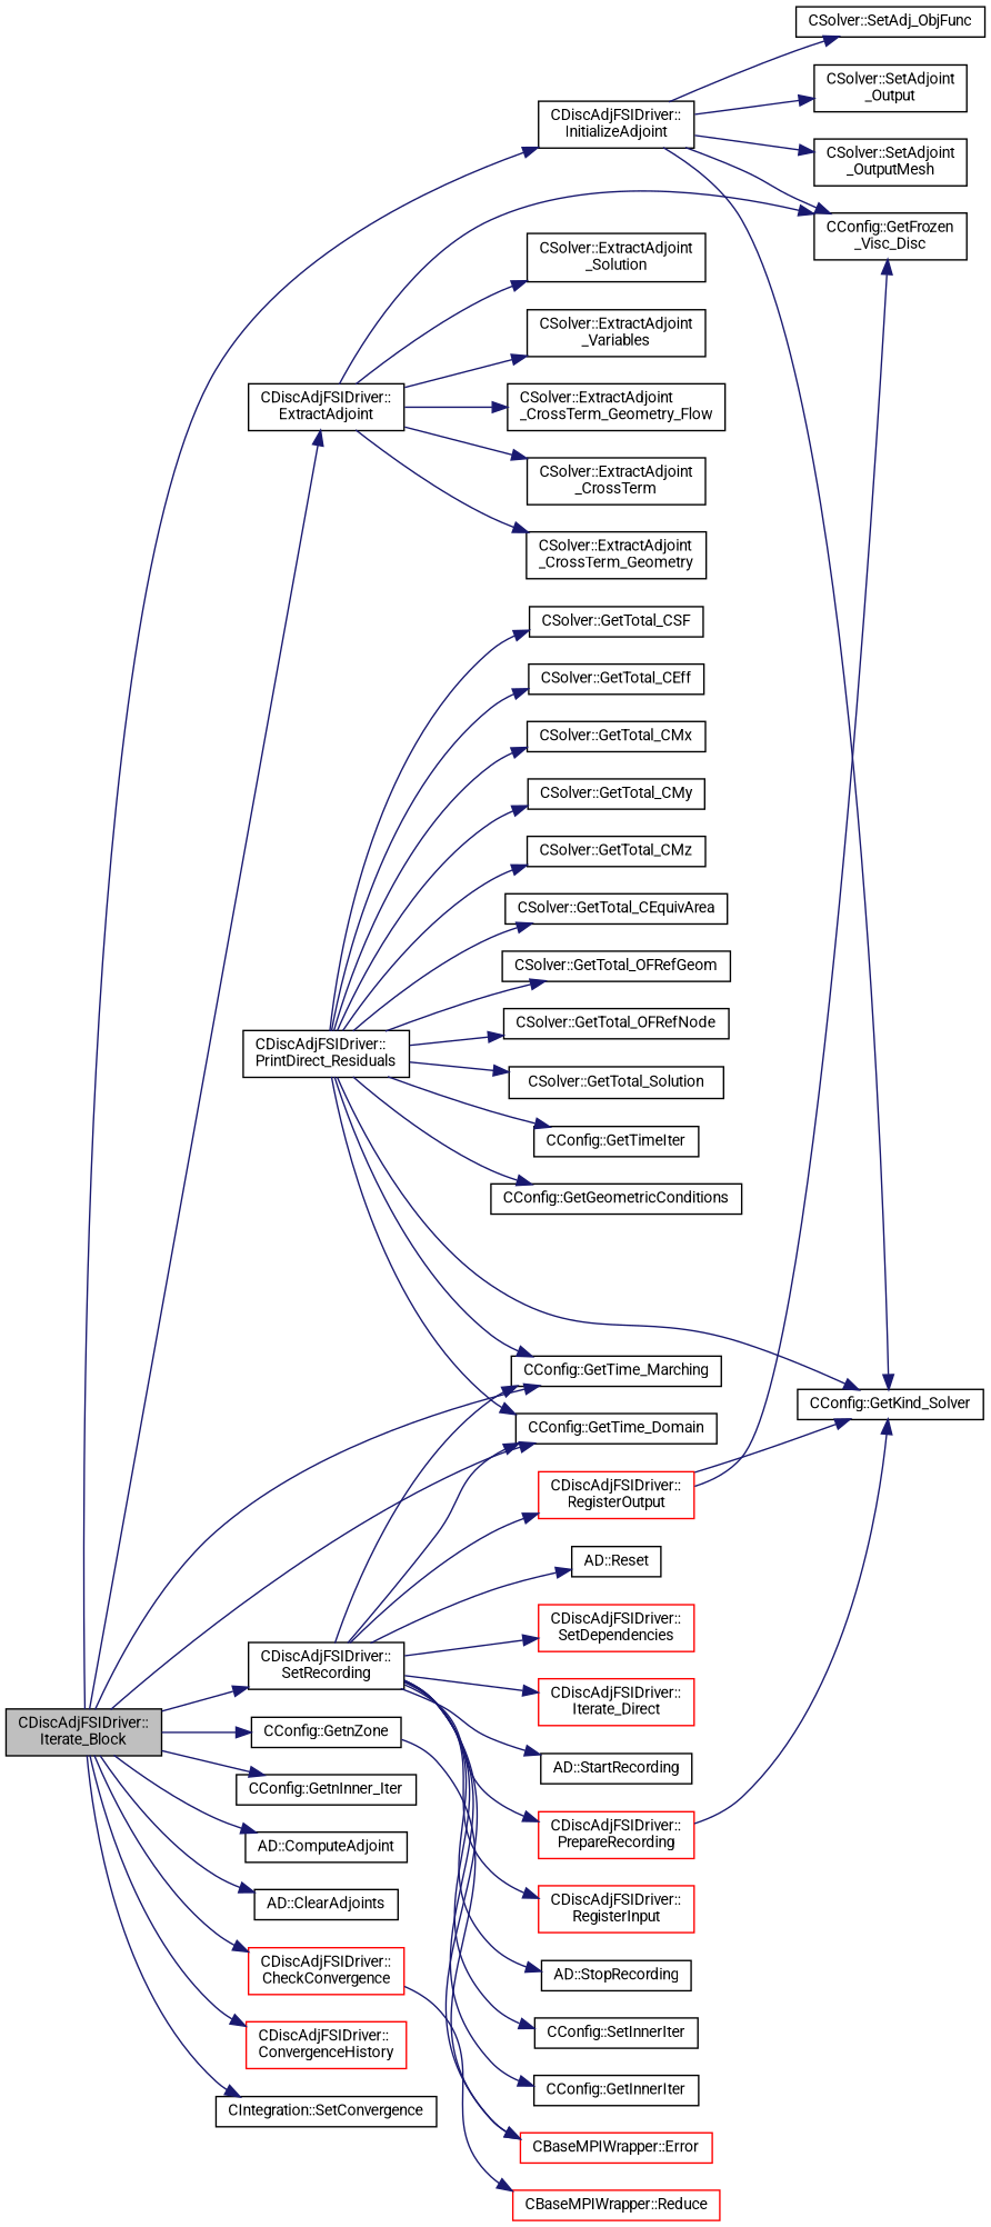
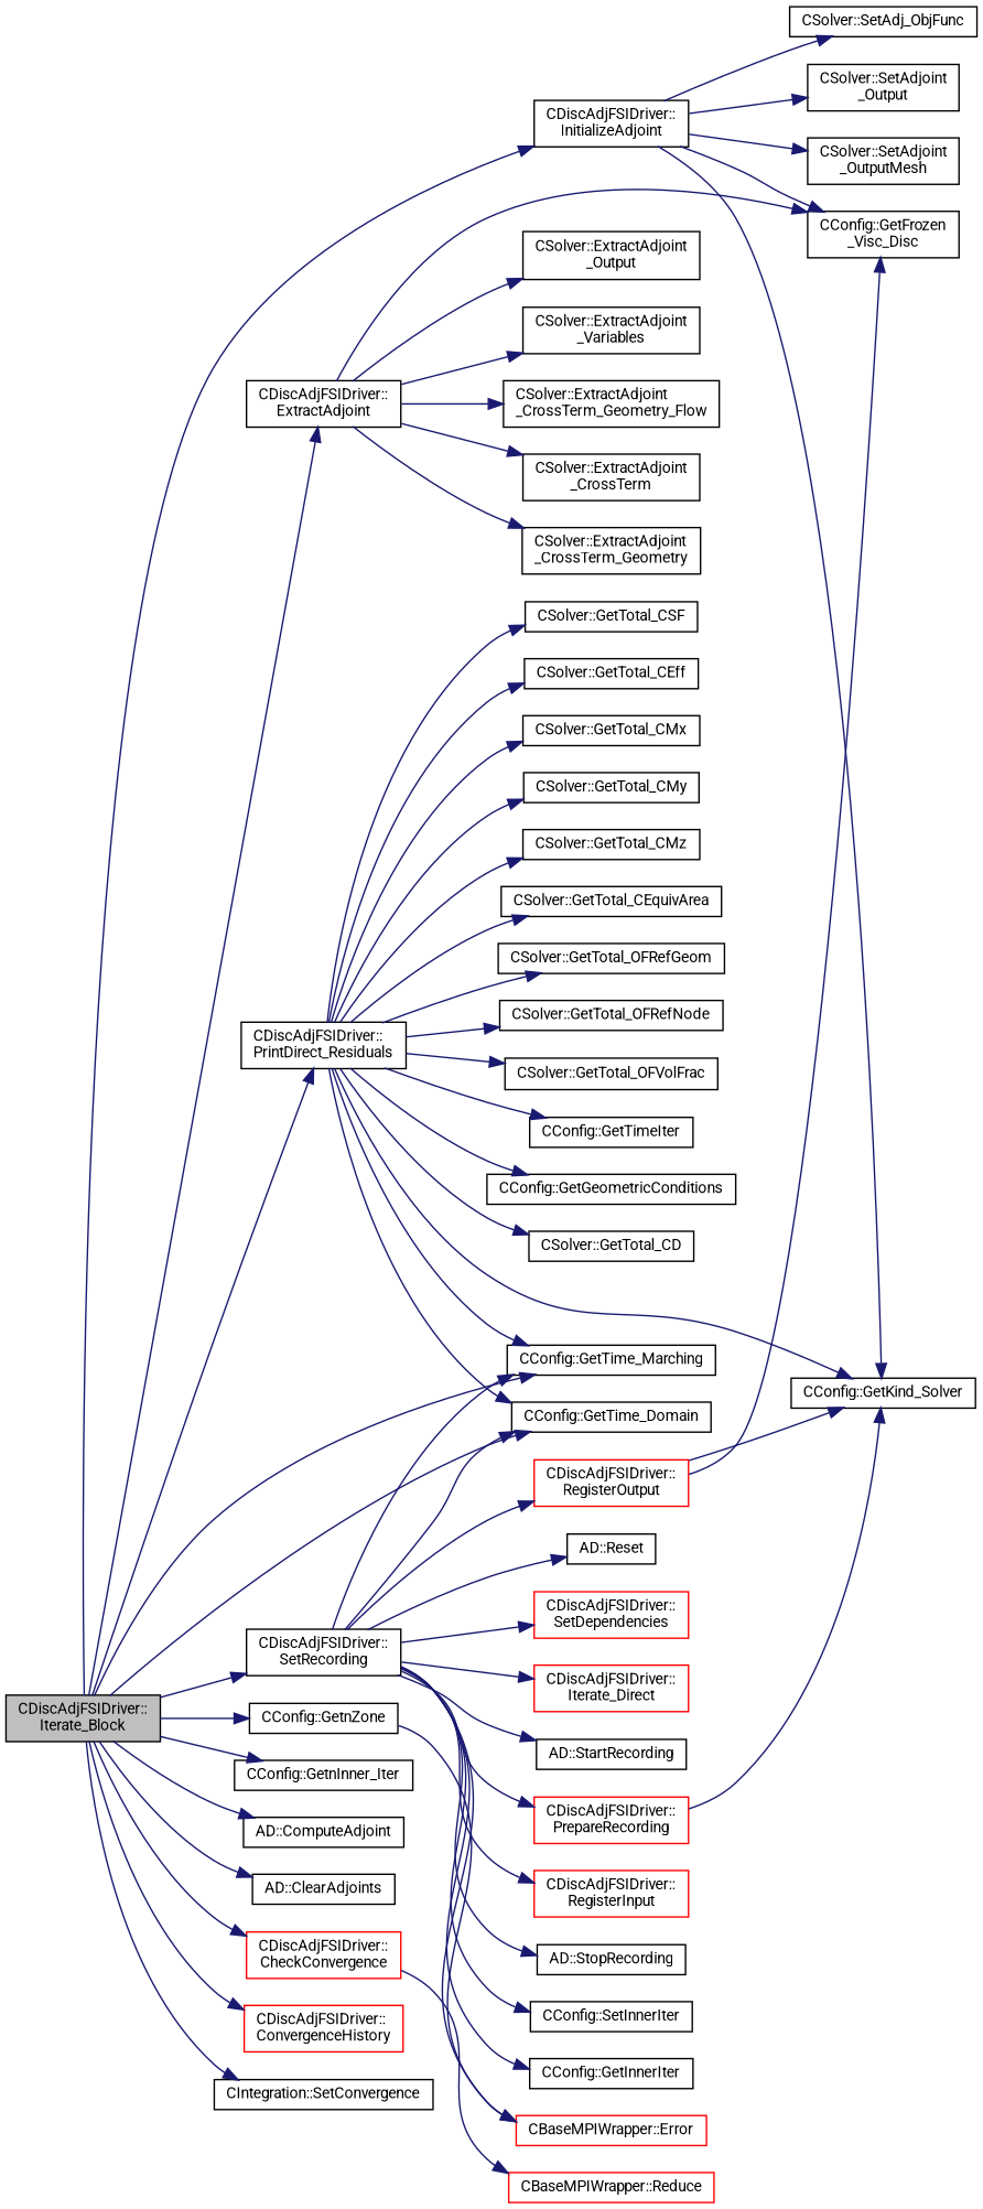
  digraph {
    fontname=Roboto
    rankdir=LR
    node [color=black fillcolor=white fontname=Roboto fontsize=10 shape=record style=filled]
    edge [color=midnightblue fontname=Roboto fontsize=10 labelfontname=Helvetica labelfontsize=10 style=solid]
    n1 [fillcolor=grey75 fontcolor=black height=0.2 label="CDiscAdjFSIDriver::\lIterate_Block" width=0.4]
    n2 [height=0.2 label="CConfig::GetTime_Marching" width=0.4]
    n3 [height=0.2 label="CConfig::GetTime_Domain" width=0.4]
    n4 [height=0.2 label="CDiscAdjFSIDriver::\lSetRecording" width=0.4]
    n5 [height=0.2 label="CDiscAdjFSIDriver::\lPrintDirect_Residuals" width=0.4]
    n6 [height=0.2 label="CConfig::GetnInner_Iter" width=0.4]
    n7 [height=0.2 label="CConfig::GetnZone" width=0.4]
    n8 [height=0.2 label="CDiscAdjFSIDriver::\lInitializeAdjoint" width=0.4]
    n9 [height=0.2 label="AD::ComputeAdjoint" width=0.4]
    n10 [height=0.2 label="CDiscAdjFSIDriver::\lExtractAdjoint" width=0.4]
    n11 [height=0.2 label="AD::ClearAdjoints" width=0.4]
    n12 [color=red height=0.2 label="CDiscAdjFSIDriver::\lCheckConvergence" width=0.4]
    n13 [color=red height=0.2 label="CDiscAdjFSIDriver::\lConvergenceHistory" width=0.4]
    n14 [height=0.2 label="CIntegration::SetConvergence" width=0.4]
    n15 [height=0.2 label="CConfig::GetInnerIter" width=0.4]
    n16 [color=red height=0.2 label="CBaseMPIWrapper::Error" width=0.4]
    n17 [height=0.2 label="AD::Reset" width=0.4]
    n18 [color=red height=0.2 label="CDiscAdjFSIDriver::\lPrepareRecording" width=0.4]
    n19 [color=red height=0.2 label="CDiscAdjFSIDriver::\lSetDependencies" width=0.4]
    n20 [color=red height=0.2 label="CDiscAdjFSIDriver::\lIterate_Direct" width=0.4]
    n21 [height=0.2 label="AD::StartRecording" width=0.4]
    n22 [color=red height=0.2 label="CDiscAdjFSIDriver::\lRegisterInput" width=0.4]
    n23 [color=red height=0.2 label="CDiscAdjFSIDriver::\lRegisterOutput" width=0.4]
    n24 [height=0.2 label="AD::StopRecording" width=0.4]
    n25 [height=0.2 label="CConfig::SetInnerIter" width=0.4]
    n26 [height=0.2 label="CConfig::GetKind_Solver" width=0.4]
    n27 [height=0.2 label="CConfig::GetTimeIter" width=0.4]
    n28 [height=0.2 label="CConfig::GetGeometricConditions" width=0.4]
+   n29 [height=0.2 label="CSolver::GetTotal_CD" width=0.4]
    n30 [height=0.2 label="CSolver::GetTotal_CSF" width=0.4]
    n31 [height=0.2 label="CSolver::GetTotal_CEff" width=0.4]
    n32 [height=0.2 label="CSolver::GetTotal_CMx" width=0.4]
    n33 [height=0.2 label="CSolver::GetTotal_CMy" width=0.4]
    n34 [height=0.2 label="CSolver::GetTotal_CMz" width=0.4]
    n35 [height=0.2 label="CSolver::GetTotal_CEquivArea" width=0.4]
    n36 [height=0.2 label="CSolver::GetTotal_OFRefGeom" width=0.4]
    n37 [height=0.2 label="CSolver::GetTotal_OFRefNode" width=0.4]
-   n38 [height=0.2 label="CSolver::GetTotal_Solution" width=0.4]
+   n38 [height=0.2 label="CSolver::GetTotal_OFVolFrac" width=0.4]
    n39 [height=0.2 label="CConfig::GetFrozen\l_Visc_Disc" width=0.4]
    n40 [height=0.2 label="CSolver::SetAdj_ObjFunc" width=0.4]
    n41 [height=0.2 label="CSolver::SetAdjoint\l_Output" width=0.4]
    n42 [height=0.2 label="CSolver::SetAdjoint\l_OutputMesh" width=0.4]
-   n43 [height=0.2 label="CSolver::ExtractAdjoint\l_Solution" width=0.4]
+   n43 [height=0.2 label="CSolver::ExtractAdjoint\l_Output" width=0.4]
    n44 [height=0.2 label="CSolver::ExtractAdjoint\l_Variables" width=0.4]
    n45 [height=0.2 label="CSolver::ExtractAdjoint\l_CrossTerm_Geometry_Flow" width=0.4]
    n46 [height=0.2 label="CSolver::ExtractAdjoint\l_CrossTerm" width=0.4]
    n47 [height=0.2 label="CSolver::ExtractAdjoint\l_CrossTerm_Geometry" width=0.4]
    n48 [color=red height=0.2 label="CBaseMPIWrapper::Reduce" width=0.4]
    n1 -> n2
    n1 -> n3
    n1 -> n4
+   n1 -> n5
    n1 -> n6
    n1 -> n7
    n1 -> n8
    n1 -> n9
    n1 -> n10
    n1 -> n11
    n1 -> n12
    n1 -> n13
    n1 -> n14
    n4 -> n2
    n4 -> n3
    n4 -> n15
    n4 -> n16
    n4 -> n17
    n4 -> n18
    n4 -> n19
    n4 -> n20
    n4 -> n21
    n4 -> n22
    n4 -> n23
    n4 -> n24
    n4 -> n25
    n5 -> n2
    n5 -> n3
    n5 -> n26
    n5 -> n27
    n5 -> n28
+   n5 -> n29
    n5 -> n30
    n5 -> n31
    n5 -> n32
    n5 -> n33
    n5 -> n34
    n5 -> n35
    n5 -> n36
    n5 -> n37
    n5 -> n38
    n7 -> n16
    n8 -> n26
    n8 -> n39
    n8 -> n40
    n8 -> n41
    n8 -> n42
    n10 -> n39
    n10 -> n43
    n10 -> n44
    n10 -> n45
    n10 -> n46
    n10 -> n47
    n12 -> n48
    n18 -> n26
    n23 -> n26
    n23 -> n39
  }
